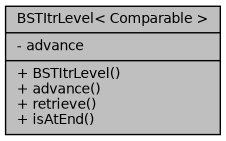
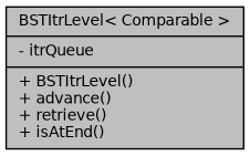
  digraph {
-   n1 [color=black fillcolor=grey75 fontcolor=black fontname=Helvetica fontsize=10 height=0.2 label="{BSTItrLevel\< Comparable \>\n|- advance\l|+ BSTItrLevel()\l+ advance()\l+ retrieve()\l+ isAtEnd()\l}" shape=record style=filled width=0.4]
+   n1 [color=black fillcolor=grey75 fontcolor=black fontname=Helvetica fontsize=10 height=0.2 label="{BSTItrLevel\< Comparable \>\n|- itrQueue\l|+ BSTItrLevel()\l+ advance()\l+ retrieve()\l+ isAtEnd()\l}" shape=record style=filled width=0.4]
  }
